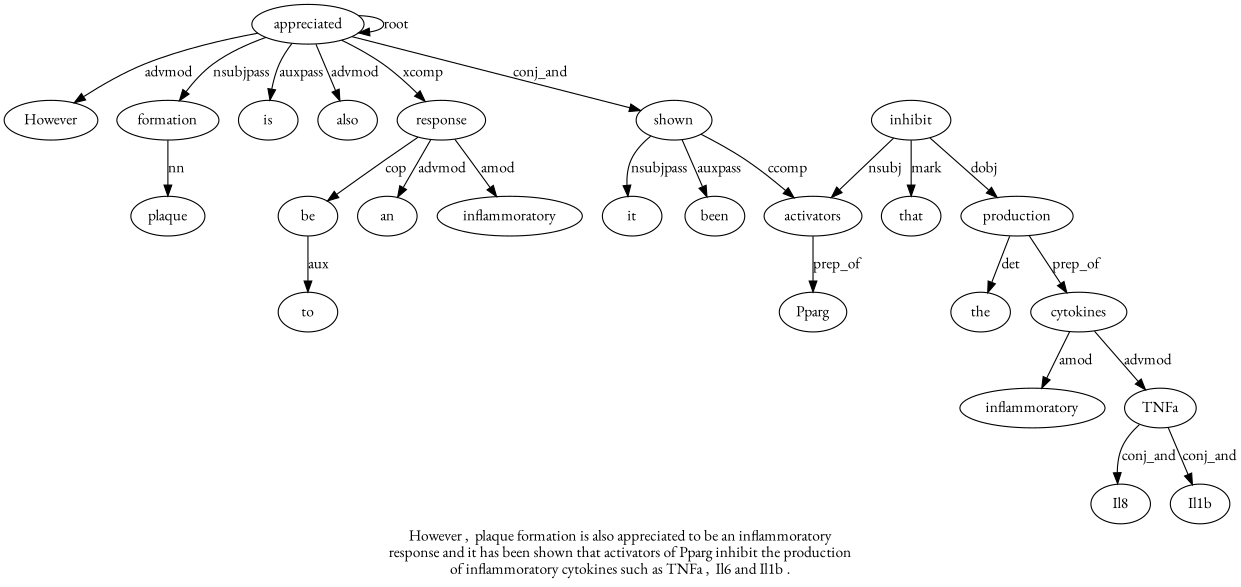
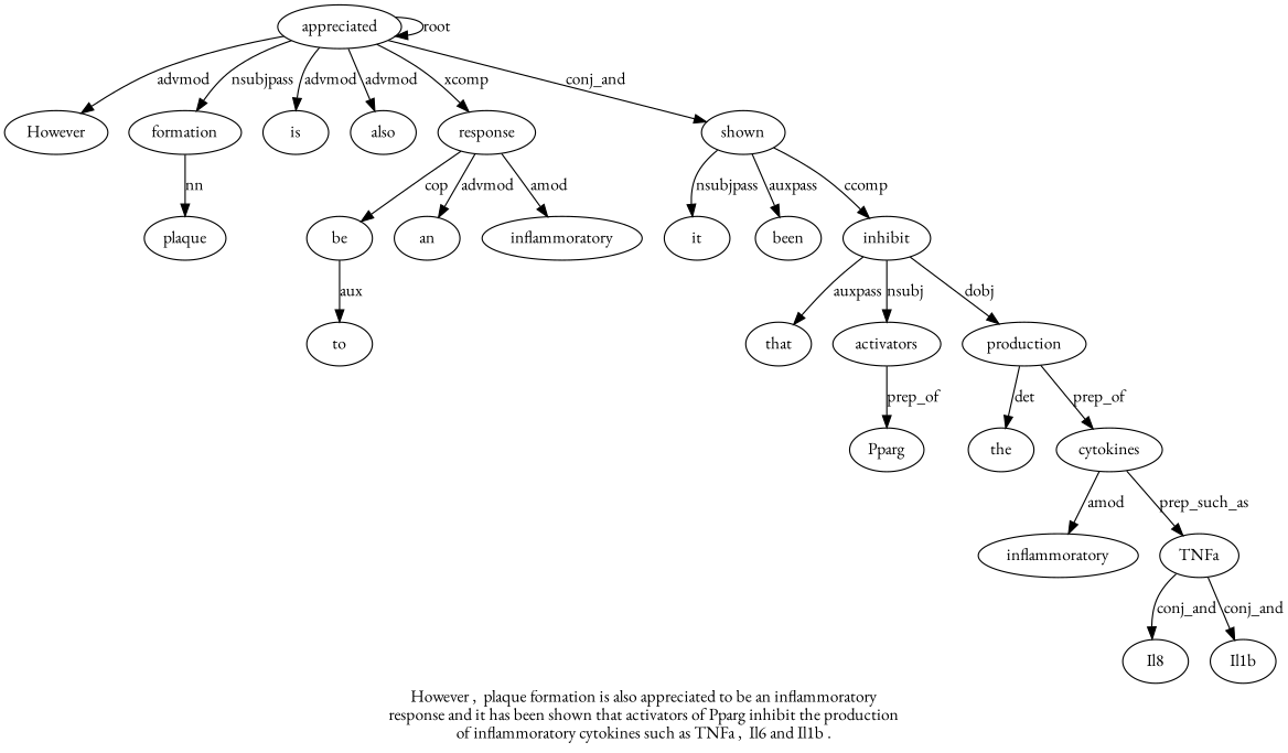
  digraph {
    fontname="EB Garamond"
    label="However ,  plaque formation is also appreciated to be an inflammoratory\nresponse and it has been shown that activators of Pparg inhibit the production\nof inflammoratory cytokines such as TNFa ,  Il6 and Il1b ."
    node [fillcolor=white fontname="EB Garamond" style=filled]
    edge [fontname="EB Garamond"]
    n1 [label=appreciated]
    n2 [label=However]
    n3 [label=formation]
    n4 [label=is]
    n5 [label=also]
    n6 [label=response]
    n7 [label=shown]
    n8 [label=plaque]
    n9 [label=be]
    n10 [label=an]
    n11 [label=inflammoratory]
    n12 [label=it]
    n13 [label=been]
    n14 [label=inhibit]
    n15 [label=to]
    n16 [label=that]
    n17 [label=activators]
    n18 [label=production]
    n19 [label=Pparg]
    n20 [label=the]
    n21 [label=cytokines]
    n22 [label=inflammoratory]
    n23 [label=TNFa]
    n24 [label=Il8]
    n25 [label=Il1b]
    n1 -> n1 [label=root]
    n1 -> n2 [label=advmod]
    n1 -> n3 [label=nsubjpass]
-   n1 -> n4 [label=auxpass]
+   n1 -> n4 [label=advmod]
    n1 -> n5 [label=advmod]
    n1 -> n6 [label=xcomp]
    n1 -> n7 [label=conj_and]
    n3 -> n8 [label=nn]
    n6 -> n9 [label=cop]
    n6 -> n10 [label=advmod]
    n6 -> n11 [label=amod]
    n7 -> n12 [label=nsubjpass]
    n7 -> n13 [label=auxpass]
-   n7 -> n17 [label=ccomp]
+   n7 -> n14 [label=ccomp]
    n9 -> n15 [label=aux]
-   n14 -> n16 [label=mark]
+   n14 -> n16 [label=auxpass]
    n14 -> n17 [label=nsubj]
    n14 -> n18 [label=dobj]
    n17 -> n19 [label=prep_of]
    n18 -> n20 [label=det]
    n18 -> n21 [label=prep_of]
    n21 -> n22 [label=amod]
-   n21 -> n23 [label=advmod]
+   n21 -> n23 [label=prep_such_as]
    n23 -> n24 [label=conj_and]
    n23 -> n25 [label=conj_and]
  }
